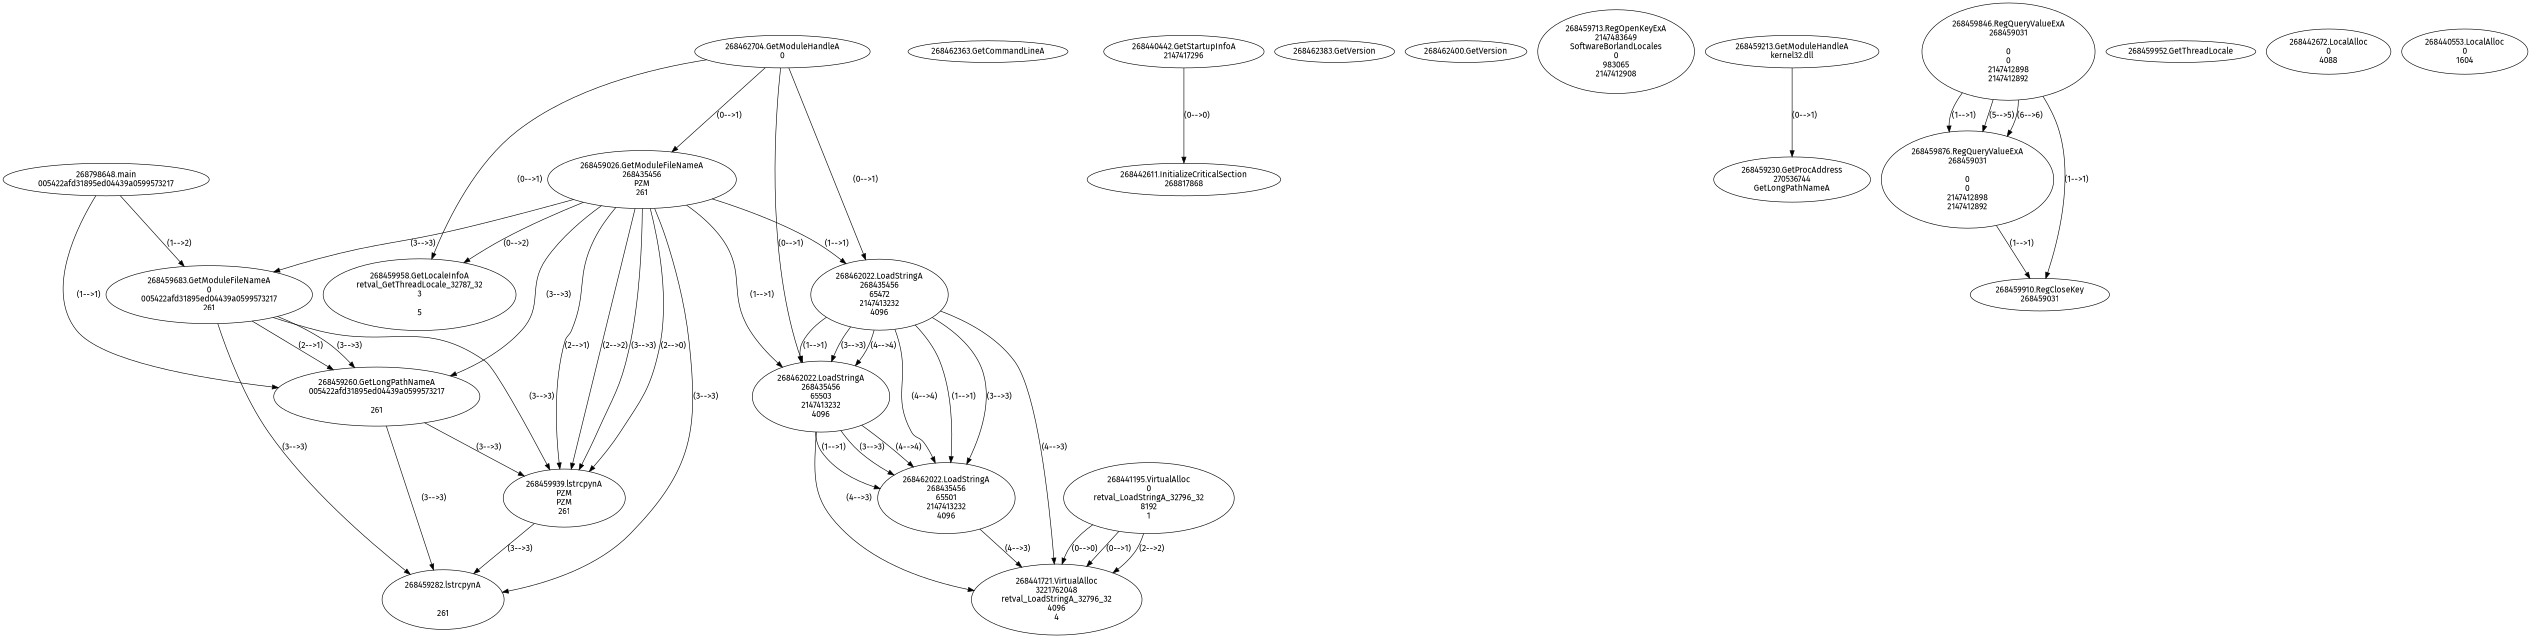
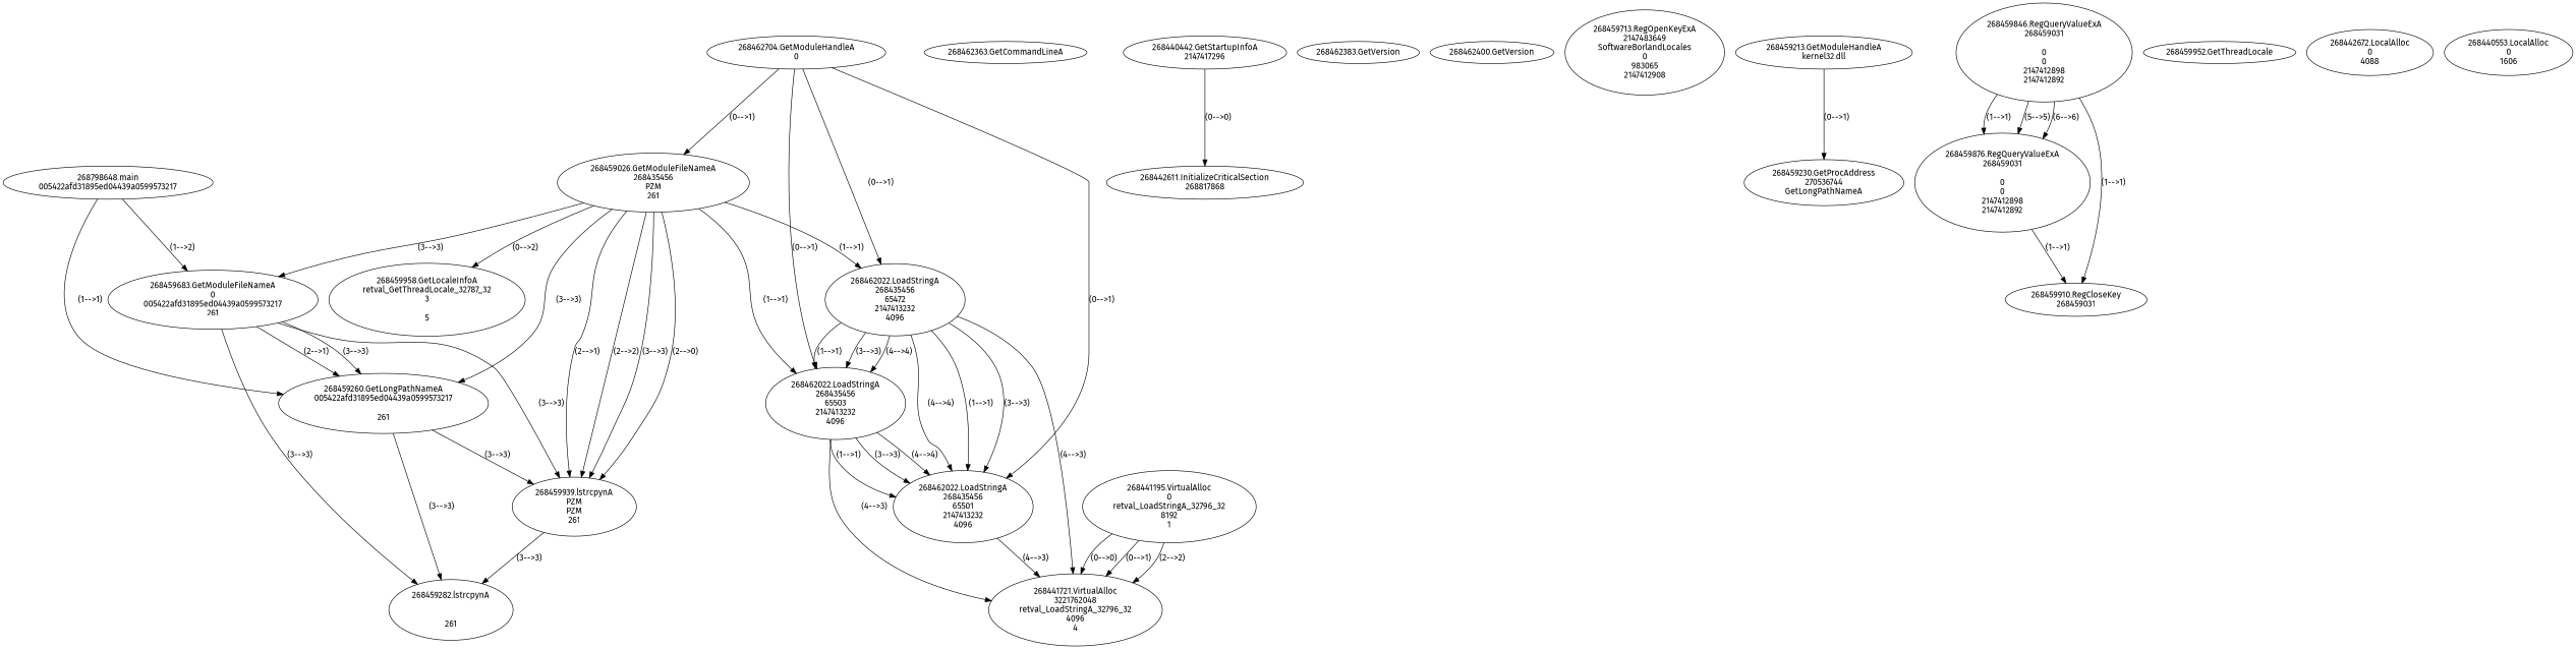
  digraph {
    fontname="Fira Sans"
    node [fontname="Fira Sans"]
    edge [fontname="Fira Sans"]
    n1 [label="268798648.main\n005422afd31895ed04439a0599573217"]
    n2 [label="268459683.GetModuleFileNameA\n0\n005422afd31895ed04439a0599573217\n261"]
    n3 [label="268459260.GetLongPathNameA\n005422afd31895ed04439a0599573217\n\n261"]
    n4 [label="268459282.lstrcpynA\n\n\n261"]
    n5 [label="268459939.lstrcpynA\nPZM\nPZM\n261"]
    n6 [label="268462704.GetModuleHandleA\n0"]
    n7 [label="268459026.GetModuleFileNameA\n268435456\nPZM\n261"]
    n8 [label="268462022.LoadStringA\n268435456\n65472\n2147413232\n4096"]
    n9 [label="268462022.LoadStringA\n268435456\n65503\n2147413232\n4096"]
    n10 [label="268462022.LoadStringA\n268435456\n65501\n2147413232\n4096"]
    n11 [label="268459958.GetLocaleInfoA\nretval_GetThreadLocale_32787_32\n3\n\n5"]
    n12 [label="268441721.VirtualAlloc\n3221762048\nretval_LoadStringA_32796_32\n4096\n4"]
    n13 [label="268462363.GetCommandLineA\n"]
    n14 [label="268440442.GetStartupInfoA\n2147417296"]
    n15 [label="268442611.InitializeCriticalSection\n268817868"]
    n16 [label="268462383.GetVersion\n"]
    n17 [label="268462400.GetVersion\n"]
    n18 [label="268459713.RegOpenKeyExA\n2147483649\nSoftware\Borland\Locales\n0\n983065\n2147412908"]
    n19 [label="268459213.GetModuleHandleA\nkernel32.dll"]
    n20 [label="268459230.GetProcAddress\n270536744\nGetLongPathNameA"]
    n21 [label="268459846.RegQueryValueExA\n268459031\n\n0\n0\n2147412898\n2147412892"]
    n22 [label="268459876.RegQueryValueExA\n268459031\n\n0\n0\n2147412898\n2147412892"]
    n23 [label="268459910.RegCloseKey\n268459031"]
    n24 [label="268459952.GetThreadLocale\n"]
    n25 [label="268442672.LocalAlloc\n0\n4088"]
    n26 [label="268441195.VirtualAlloc\n0\nretval_LoadStringA_32796_32\n8192\n1"]
-   n27 [label="268440553.LocalAlloc\n0\n1604"]
+   n27 [label="268440553.LocalAlloc\n0\n1606"]
    n1 -> n2 [label="(1-->2)"]
    n1 -> n3 [label="(1-->1)"]
    n2 -> n3 [label="(2-->1)"]
    n2 -> n3 [label="(3-->3)"]
    n2 -> n4 [label="(3-->3)"]
    n2 -> n5 [label="(3-->3)"]
    n3 -> n4 [label="(3-->3)"]
    n3 -> n5 [label="(3-->3)"]
    n5 -> n4 [label="(3-->3)"]
    n6 -> n7 [label="(0-->1)"]
    n6 -> n8 [label="(0-->1)"]
    n6 -> n9 [label="(0-->1)"]
-   n6 -> n11 [label="(0-->1)"]
+   n6 -> n10 [label="(0-->1)"]
    n7 -> n2 [label="(3-->3)"]
    n7 -> n3 [label="(3-->3)"]
-   n7 -> n4 [label="(3-->3)"]
    n7 -> n5 [label="(2-->1)"]
    n7 -> n5 [label="(2-->2)"]
    n7 -> n5 [label="(3-->3)"]
    n7 -> n5 [label="(2-->0)"]
    n7 -> n8 [label="(1-->1)"]
    n7 -> n9 [label="(1-->1)"]
    n7 -> n11 [label="(0-->2)"]
    n8 -> n9 [label="(1-->1)"]
    n8 -> n9 [label="(3-->3)"]
    n8 -> n9 [label="(4-->4)"]
    n8 -> n10 [label="(1-->1)"]
    n8 -> n10 [label="(3-->3)"]
    n8 -> n10 [label="(4-->4)"]
    n8 -> n12 [label="(4-->3)"]
    n9 -> n10 [label="(1-->1)"]
    n9 -> n10 [label="(3-->3)"]
    n9 -> n10 [label="(4-->4)"]
    n9 -> n12 [label="(4-->3)"]
    n10 -> n12 [label="(4-->3)"]
    n14 -> n15 [label="(0-->0)"]
    n19 -> n20 [label="(0-->1)"]
    n21 -> n22 [label="(1-->1)"]
    n21 -> n22 [label="(5-->5)"]
    n21 -> n22 [label="(6-->6)"]
    n21 -> n23 [label="(1-->1)"]
    n22 -> n23 [label="(1-->1)"]
    n26 -> n12 [label="(0-->1)"]
    n26 -> n12 [label="(2-->2)"]
    n26 -> n12 [label="(0-->0)"]
  }
